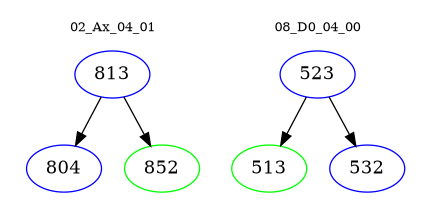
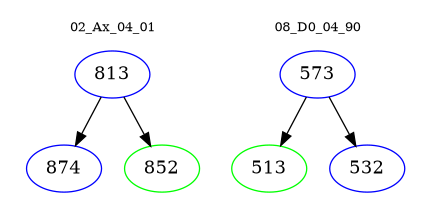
  digraph {
    node [color=blue]
    edge [color=black]
    n1 [label=813]
-   n2 [label=804]
+   n2 [label=874]
    n3 [color=green label=852]
-   n4 [label=523]
+   n4 [label=573]
    n5 [color=green label=513]
    n6 [label=532]
    subgraph cluster_1 {
      color=white
      fontsize=10
      label="02_Ax_04_01"
      n1
      n2
      n3
    }
    subgraph cluster_2 {
      color=white
      fontsize=10
-     label="08_D0_04_00"
+     label="08_D0_04_90"
      n4
      n5
      n6
    }
    n1 -> n2
    n1 -> n3
    n4 -> n5
    n4 -> n6
  }
